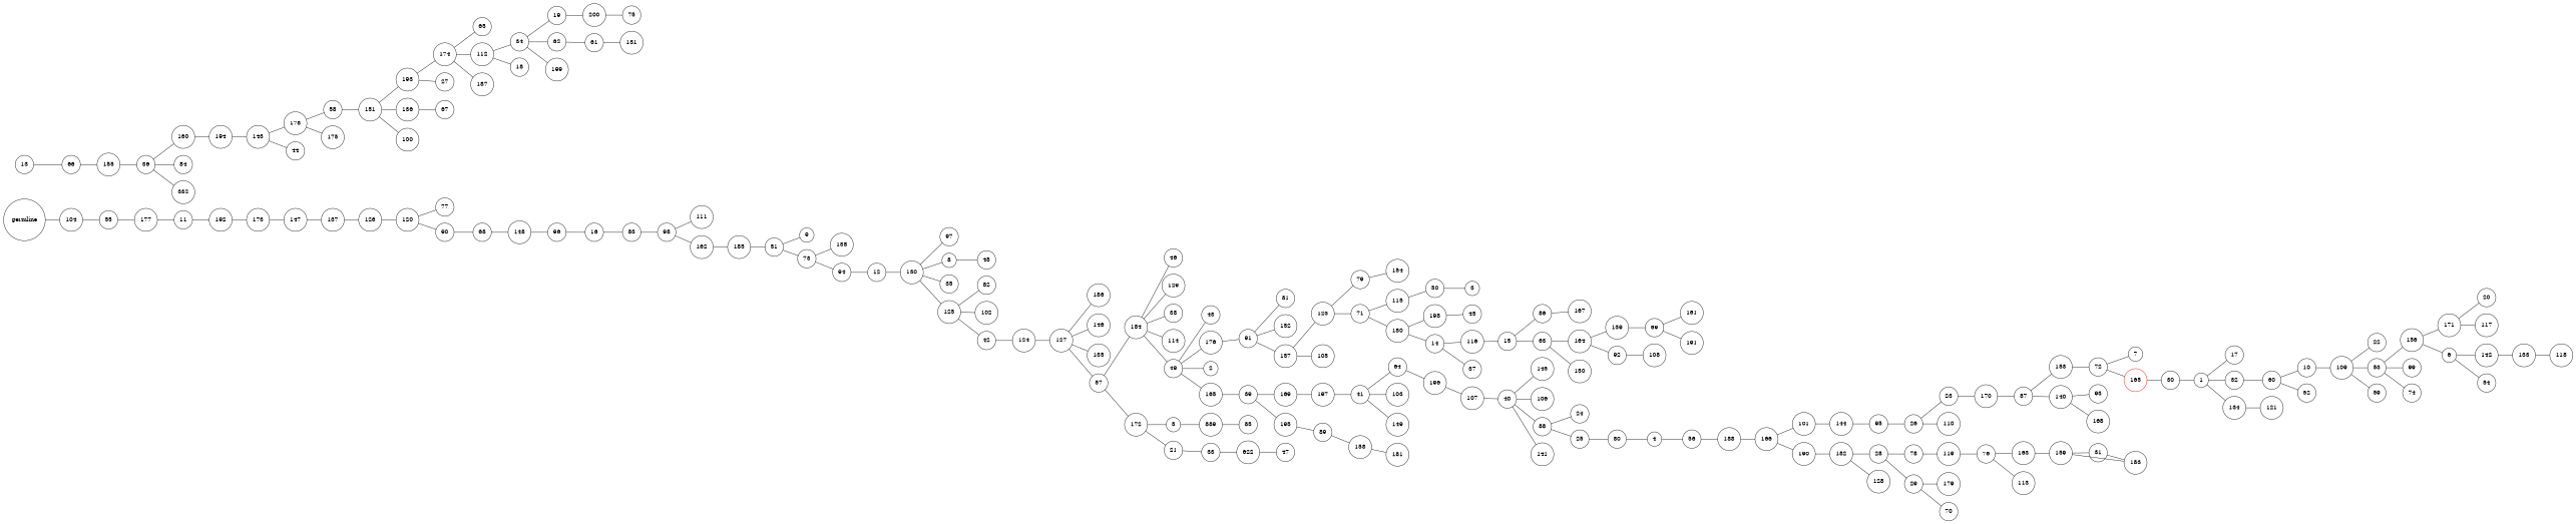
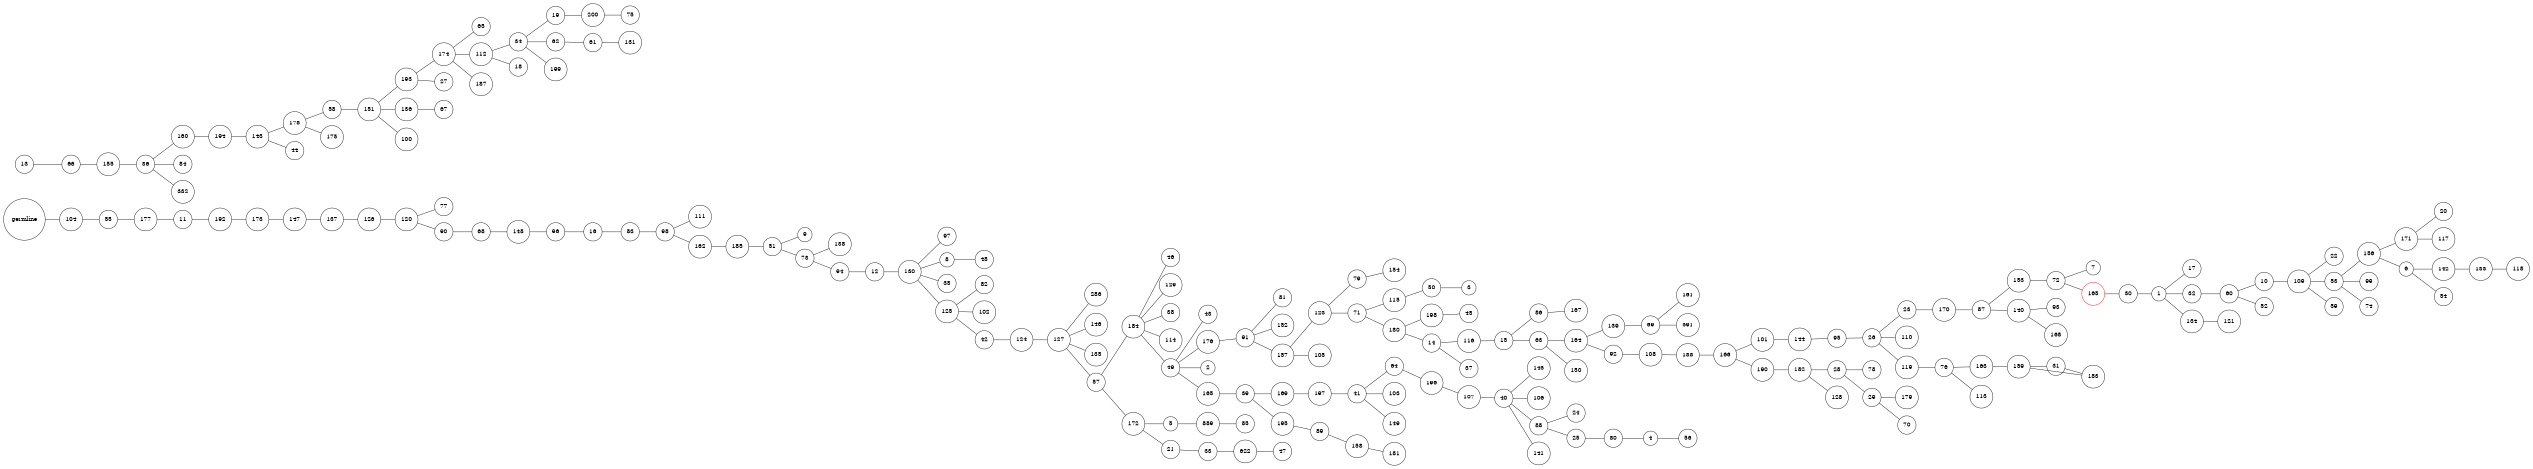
  graph {
    rankdir=LR
    splines=line
    node [shape=circle]
    n1 [label=germline]
    n2 [label=104]
    n3 [label=55]
    n4 [label=177]
    n5 [label=11]
    n6 [label=192]
    n7 [label=173]
    n8 [label=147]
    n9 [label=137]
    n10 [label=126]
    n11 [label=120]
    n12 [label=77]
    n13 [label=90]
    n14 [label=68]
    n15 [label=148]
    n16 [label=96]
    n17 [label=16]
    n18 [label=83]
    n19 [label=98]
    n20 [label=111]
    n21 [label=162]
    n22 [label=185]
    n23 [label=51]
    n24 [label=9]
    n25 [label=73]
    n26 [label=138]
    n27 [label=94]
    n28 [label=12]
    n29 [label=130]
    n30 [label=97]
    n31 [label=8]
    n32 [label=35]
    n33 [label=125]
    n34 [label=48]
    n35 [label=82]
    n36 [label=102]
    n37 [label=42]
    n38 [label=124]
    n39 [label=127]
-   n40 [label=186]
+   n40 [label=286]
    n41 [label=146]
    n42 [label=135]
    n43 [label=57]
    n44 [label=184]
    n45 [label=172]
    n46 [label=46]
    n47 [label=129]
    n48 [label=38]
    n49 [label=114]
    n50 [label=49]
    n51 [label=43]
    n52 [label=176]
    n53 [label=2]
    n54 [label=165]
    n55 [label=91]
    n56 [label=39]
    n57 [label=81]
    n58 [label=152]
    n59 [label=157]
    n60 [label=123]
    n61 [label=105]
    n62 [label=79]
    n63 [label=71]
    n64 [label=154]
    n65 [label=115]
    n66 [label=180]
    n67 [label=50]
    n68 [label=198]
    n69 [label=14]
    n70 [label=3]
    n71 [label=45]
    n72 [label=116]
    n73 [label=37]
    n74 [label=15]
    n75 [label=86]
    n76 [label=63]
    n77 [label=167]
    n78 [label=164]
    n79 [label=150]
    n80 [label=139]
    n81 [label=92]
    n82 [label=69]
    n83 [label=108]
    n84 [label=161]
-   n85 [label=191]
+   n85 [label=591]
    n86 [label=169]
    n87 [label=195]
    n88 [label=197]
    n89 [label=89]
    n90 [label=41]
    n91 [label=64]
    n92 [label=103]
    n93 [label=149]
    n94 [label=196]
    n95 [label=107]
    n96 [label=40]
    n97 [label=145]
    n98 [label=106]
    n99 [label=88]
    n100 [label=141]
    n101 [label=24]
    n102 [label=25]
    n103 [label=80]
    n104 [label=4]
    n105 [label=56]
    n106 [label=188]
    n107 [label=166]
    n108 [label=101]
    n109 [label=190]
    n110 [label=144]
    n111 [label=182]
    n112 [label=95]
    n113 [label=26]
    n114 [label=23]
    n115 [label=110]
    n116 [label=170]
    n117 [label=87]
    n118 [label=153]
    n119 [label=140]
    n120 [label=72]
    n121 [label=93]
    n122 [label=168]
    n123 [label=7]
    n124 [color=red label=165]
    n125 [label=30]
    n126 [label=1]
    n127 [label=17]
    n128 [label=32]
    n129 [label=134]
    n130 [label=60]
    n131 [label=121]
    n132 [label=10]
    n133 [label=52]
    n134 [label=109]
    n135 [label=22]
    n136 [label=53]
    n137 [label=59]
    n138 [label=156]
    n139 [label=99]
    n140 [label=74]
    n141 [label=171]
    n142 [label=6]
    n143 [label=20]
    n144 [label=117]
    n145 [label=142]
    n146 [label=54]
    n147 [label=133]
    n148 [label=118]
    n149 [label=28]
    n150 [label=128]
    n151 [label=78]
    n152 [label=29]
    n153 [label=119]
    n154 [label=179]
    n155 [label=70]
    n156 [label=76]
    n157 [label=163]
    n158 [label=113]
    n159 [label=159]
    n160 [label=31]
    n161 [label=183]
    n162 [label=13]
    n163 [label=66]
    n164 [label=155]
    n165 [label=36]
    n166 [label=160]
    n167 [label=84]
    n168 [label=332]
    n169 [label=194]
    n170 [label=143]
    n171 [label=178]
    n172 [label=44]
    n173 [label=58]
    n174 [label=175]
    n175 [label=151]
    n176 [label=193]
    n177 [label=136]
    n178 [label=100]
    n179 [label=174]
    n180 [label=27]
    n181 [label=67]
    n182 [label=65]
    n183 [label=112]
    n184 [label=187]
    n185 [label=34]
    n186 [label=18]
    n187 [label=19]
    n188 [label=62]
    n189 [label=199]
    n190 [label=200]
    n191 [label=61]
    n192 [label=75]
    n193 [label=131]
    n194 [label=158]
    n195 [label=181]
    n196 [label=5]
    n197 [label=21]
    n198 [label=889]
    n199 [label=33]
    n200 [label=85]
    n201 [label=622]
    n202 [label=47]
    n1 -- n2
    n2 -- n3
    n3 -- n4
    n4 -- n5
    n5 -- n6
    n6 -- n7
    n7 -- n8
    n8 -- n9
    n9 -- n10
    n10 -- n11
    n11 -- n12
    n11 -- n13
    n13 -- n14
    n14 -- n15
    n15 -- n16
    n16 -- n17
    n17 -- n18
    n18 -- n19
    n19 -- n20
    n19 -- n21
    n21 -- n22
    n22 -- n23
    n23 -- n24
    n23 -- n25
    n25 -- n26
    n25 -- n27
    n27 -- n28
    n28 -- n29
    n29 -- n30
    n29 -- n31
    n29 -- n32
    n29 -- n33
    n31 -- n34
    n33 -- n35
    n33 -- n36
    n33 -- n37
    n37 -- n38
    n38 -- n39
    n39 -- n40
    n39 -- n41
    n39 -- n42
    n39 -- n43
    n43 -- n44
    n43 -- n45
    n44 -- n46
    n44 -- n47
    n44 -- n48
    n44 -- n49
    n44 -- n50
    n45 -- n196
    n45 -- n197
    n50 -- n51
    n50 -- n52
    n50 -- n53
    n50 -- n54
    n52 -- n55
    n54 -- n56
    n55 -- n57
    n55 -- n58
    n55 -- n59
    n56 -- n86
    n56 -- n87
    n59 -- n60
    n59 -- n61
    n60 -- n62
    n60 -- n63
    n62 -- n64
    n63 -- n65
    n63 -- n66
    n65 -- n67
    n66 -- n68
    n66 -- n69
    n67 -- n70
    n68 -- n71
    n69 -- n72
    n69 -- n73
    n72 -- n74
    n74 -- n75
    n74 -- n76
    n75 -- n77
    n76 -- n78
    n76 -- n79
    n78 -- n80
    n78 -- n81
    n80 -- n82
    n81 -- n83
    n82 -- n84
    n82 -- n85
    n86 -- n88
    n87 -- n89
    n88 -- n90
    n89 -- n194
    n90 -- n91
    n90 -- n92
    n90 -- n93
    n91 -- n94
    n94 -- n95
    n95 -- n96
    n96 -- n97
    n96 -- n98
    n96 -- n99
    n96 -- n100
    n99 -- n101
    n99 -- n102
    n102 -- n103
    n103 -- n104
    n104 -- n105
-   n105 -- n106
+   n83 -- n106
    n106 -- n107
    n107 -- n108
    n107 -- n109
    n108 -- n110
    n109 -- n111
    n110 -- n112
    n111 -- n149
    n111 -- n150
    n112 -- n113
    n113 -- n114
    n113 -- n115
    n114 -- n116
    n116 -- n117
    n117 -- n118
    n117 -- n119
    n118 -- n120
    n119 -- n121
    n119 -- n122
    n120 -- n123
    n120 -- n124
    n124 -- n125
    n125 -- n126
    n126 -- n127
    n126 -- n128
    n126 -- n129
    n128 -- n130
    n129 -- n131
    n130 -- n132
    n130 -- n133
    n132 -- n134
    n134 -- n135
    n134 -- n136
    n134 -- n137
    n136 -- n138
    n136 -- n139
    n136 -- n140
    n138 -- n141
    n138 -- n142
    n141 -- n143
    n141 -- n144
    n142 -- n145
    n142 -- n146
    n145 -- n147
    n147 -- n148
    n149 -- n151
    n149 -- n152
-   n151 -- n153
+   n113 -- n153
    n152 -- n154
    n152 -- n155
    n153 -- n156
    n156 -- n157
    n156 -- n158
    n157 -- n159
    n159 -- n160
    n159 -- n161
    n160 -- n161
    n162 -- n163
    n163 -- n164
    n164 -- n165
    n165 -- n166
    n165 -- n167
    n165 -- n168
    n166 -- n169
    n169 -- n170
    n170 -- n171
    n170 -- n172
    n171 -- n173
    n171 -- n174
    n173 -- n175
    n175 -- n176
    n175 -- n177
    n175 -- n178
    n176 -- n179
    n176 -- n180
    n177 -- n181
    n179 -- n182
    n179 -- n183
    n179 -- n184
    n183 -- n185
    n183 -- n186
    n185 -- n187
    n185 -- n188
    n185 -- n189
    n187 -- n190
    n188 -- n191
    n190 -- n192
    n191 -- n193
    n194 -- n195
    n196 -- n198
    n197 -- n199
    n198 -- n200
    n199 -- n201
    n201 -- n202
  }
